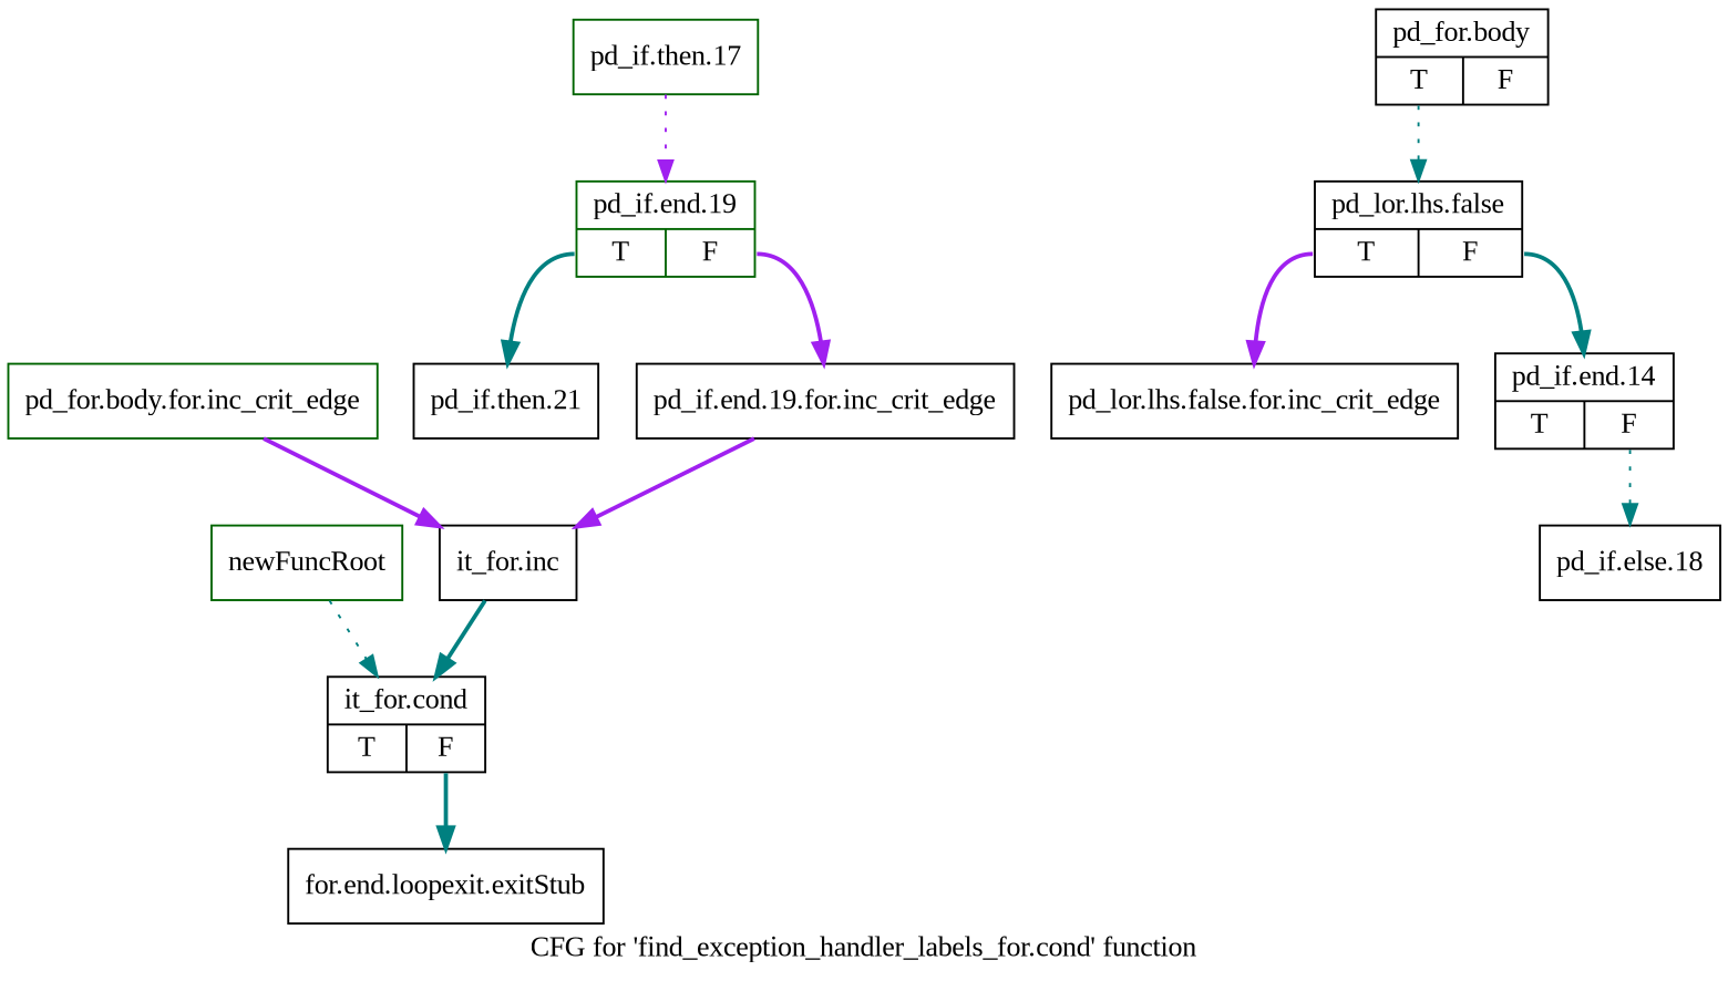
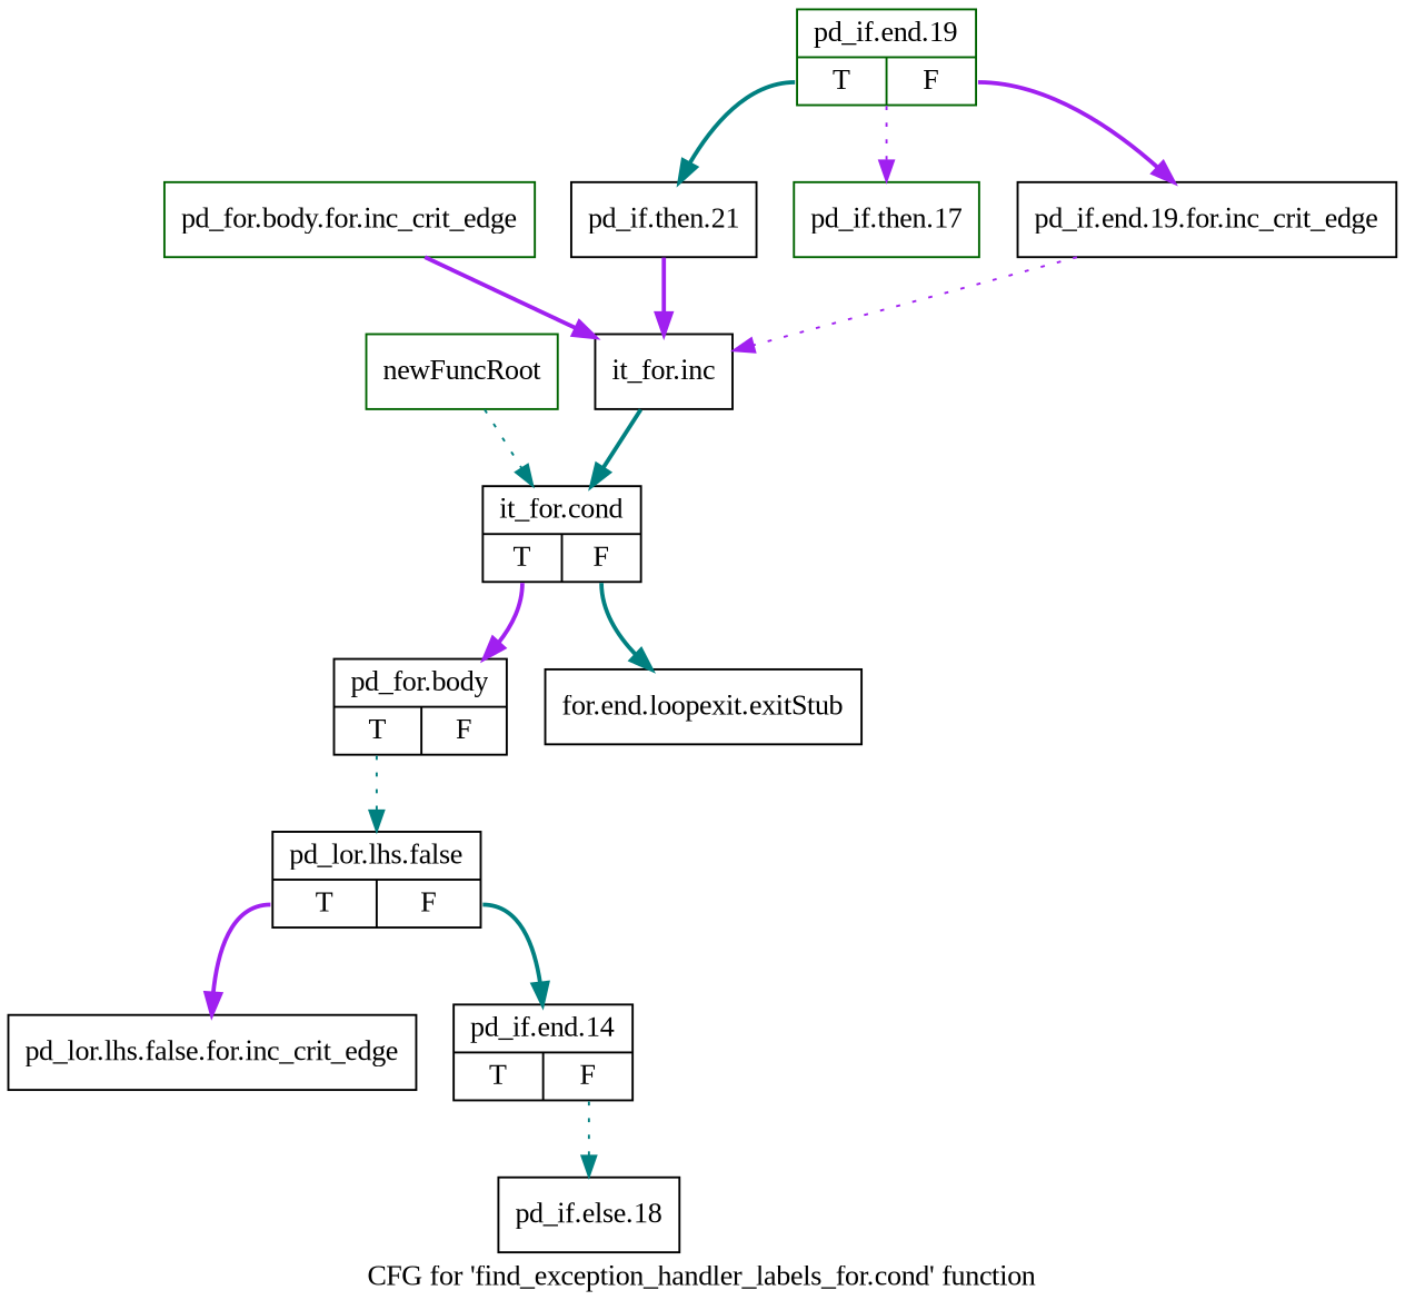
  digraph {
    fontname="Liberation Serif"
    label="CFG for 'find_exception_handler_labels_for.cond' function"
    node [color=black fontname="Liberation Serif" shape=record]
    edge [color=teal fontname="Liberation Serif" style=bold]
    n1 [color=darkgreen label="{newFuncRoot}"]
    n2 [label="{it_for.cond|{<s0>T|<s1>F}}"]
    n3 [label="{for.end.loopexit.exitStub}"]
    n4 [label="{pd_for.body|{<s0>T|<s1>F}}"]
    n5 [label="{pd_lor.lhs.false|{<s0>T|<s1>F}}"]
    n6 [label="{pd_lor.lhs.false.for.inc_crit_edge}"]
    n7 [label="{pd_if.end.14|{<s0>T|<s1>F}}"]
    n8 [color=darkgreen label="{pd_for.body.for.inc_crit_edge}"]
    n9 [label="{it_for.inc}"]
    n10 [label="{pd_if.else.18}"]
    n11 [color=darkgreen label="{pd_if.then.17}"]
    n12 [color=darkgreen label="{pd_if.end.19|{<s0>T|<s1>F}}"]
    n13 [label="{pd_if.then.21}"]
    n14 [label="{pd_if.end.19.for.inc_crit_edge}"]
    n1 -> n2 [style=dotted]
    n2 -> n3 [tailport=s1]
+   n2 -> n4 [color=purple tailport=s0]
    n4 -> n5 [style=dotted tailport=s0]
    n5 -> n6 [color=purple tailport=s0]
    n5 -> n7 [tailport=s1]
    n7 -> n10 [style=dotted tailport=s1]
    n8 -> n9 [color=purple]
    n9 -> n2
-   n11 -> n12 [color=purple style=dotted]
+   n12 -> n11 [color=purple style=dotted]
    n12 -> n13 [tailport=s0]
    n12 -> n14 [color=purple tailport=s1]
-   n14 -> n9 [color=purple]
+   n13 -> n9 [color=purple]
+   n14 -> n9 [color=purple style=dotted]
  }
